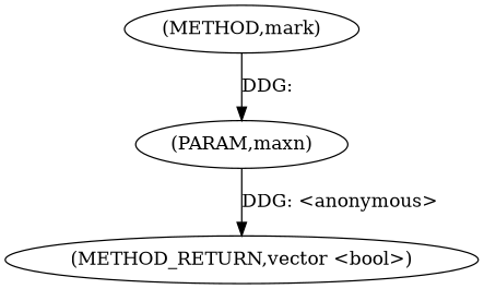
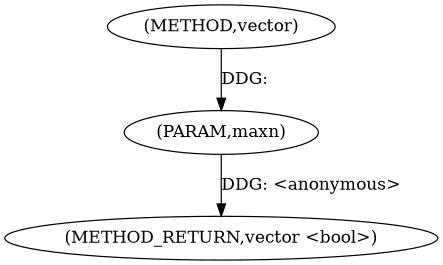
  digraph {
-   n1 [label="(METHOD,mark)"]
+   n1 [label="(METHOD,vector)"]
    n2 [label="(PARAM,maxn)"]
    n3 [label="(METHOD_RETURN,vector <bool>)"]
    n1 -> n2 [label="DDG: "]
    n2 -> n3 [label="DDG: <anonymous>"]
  }
